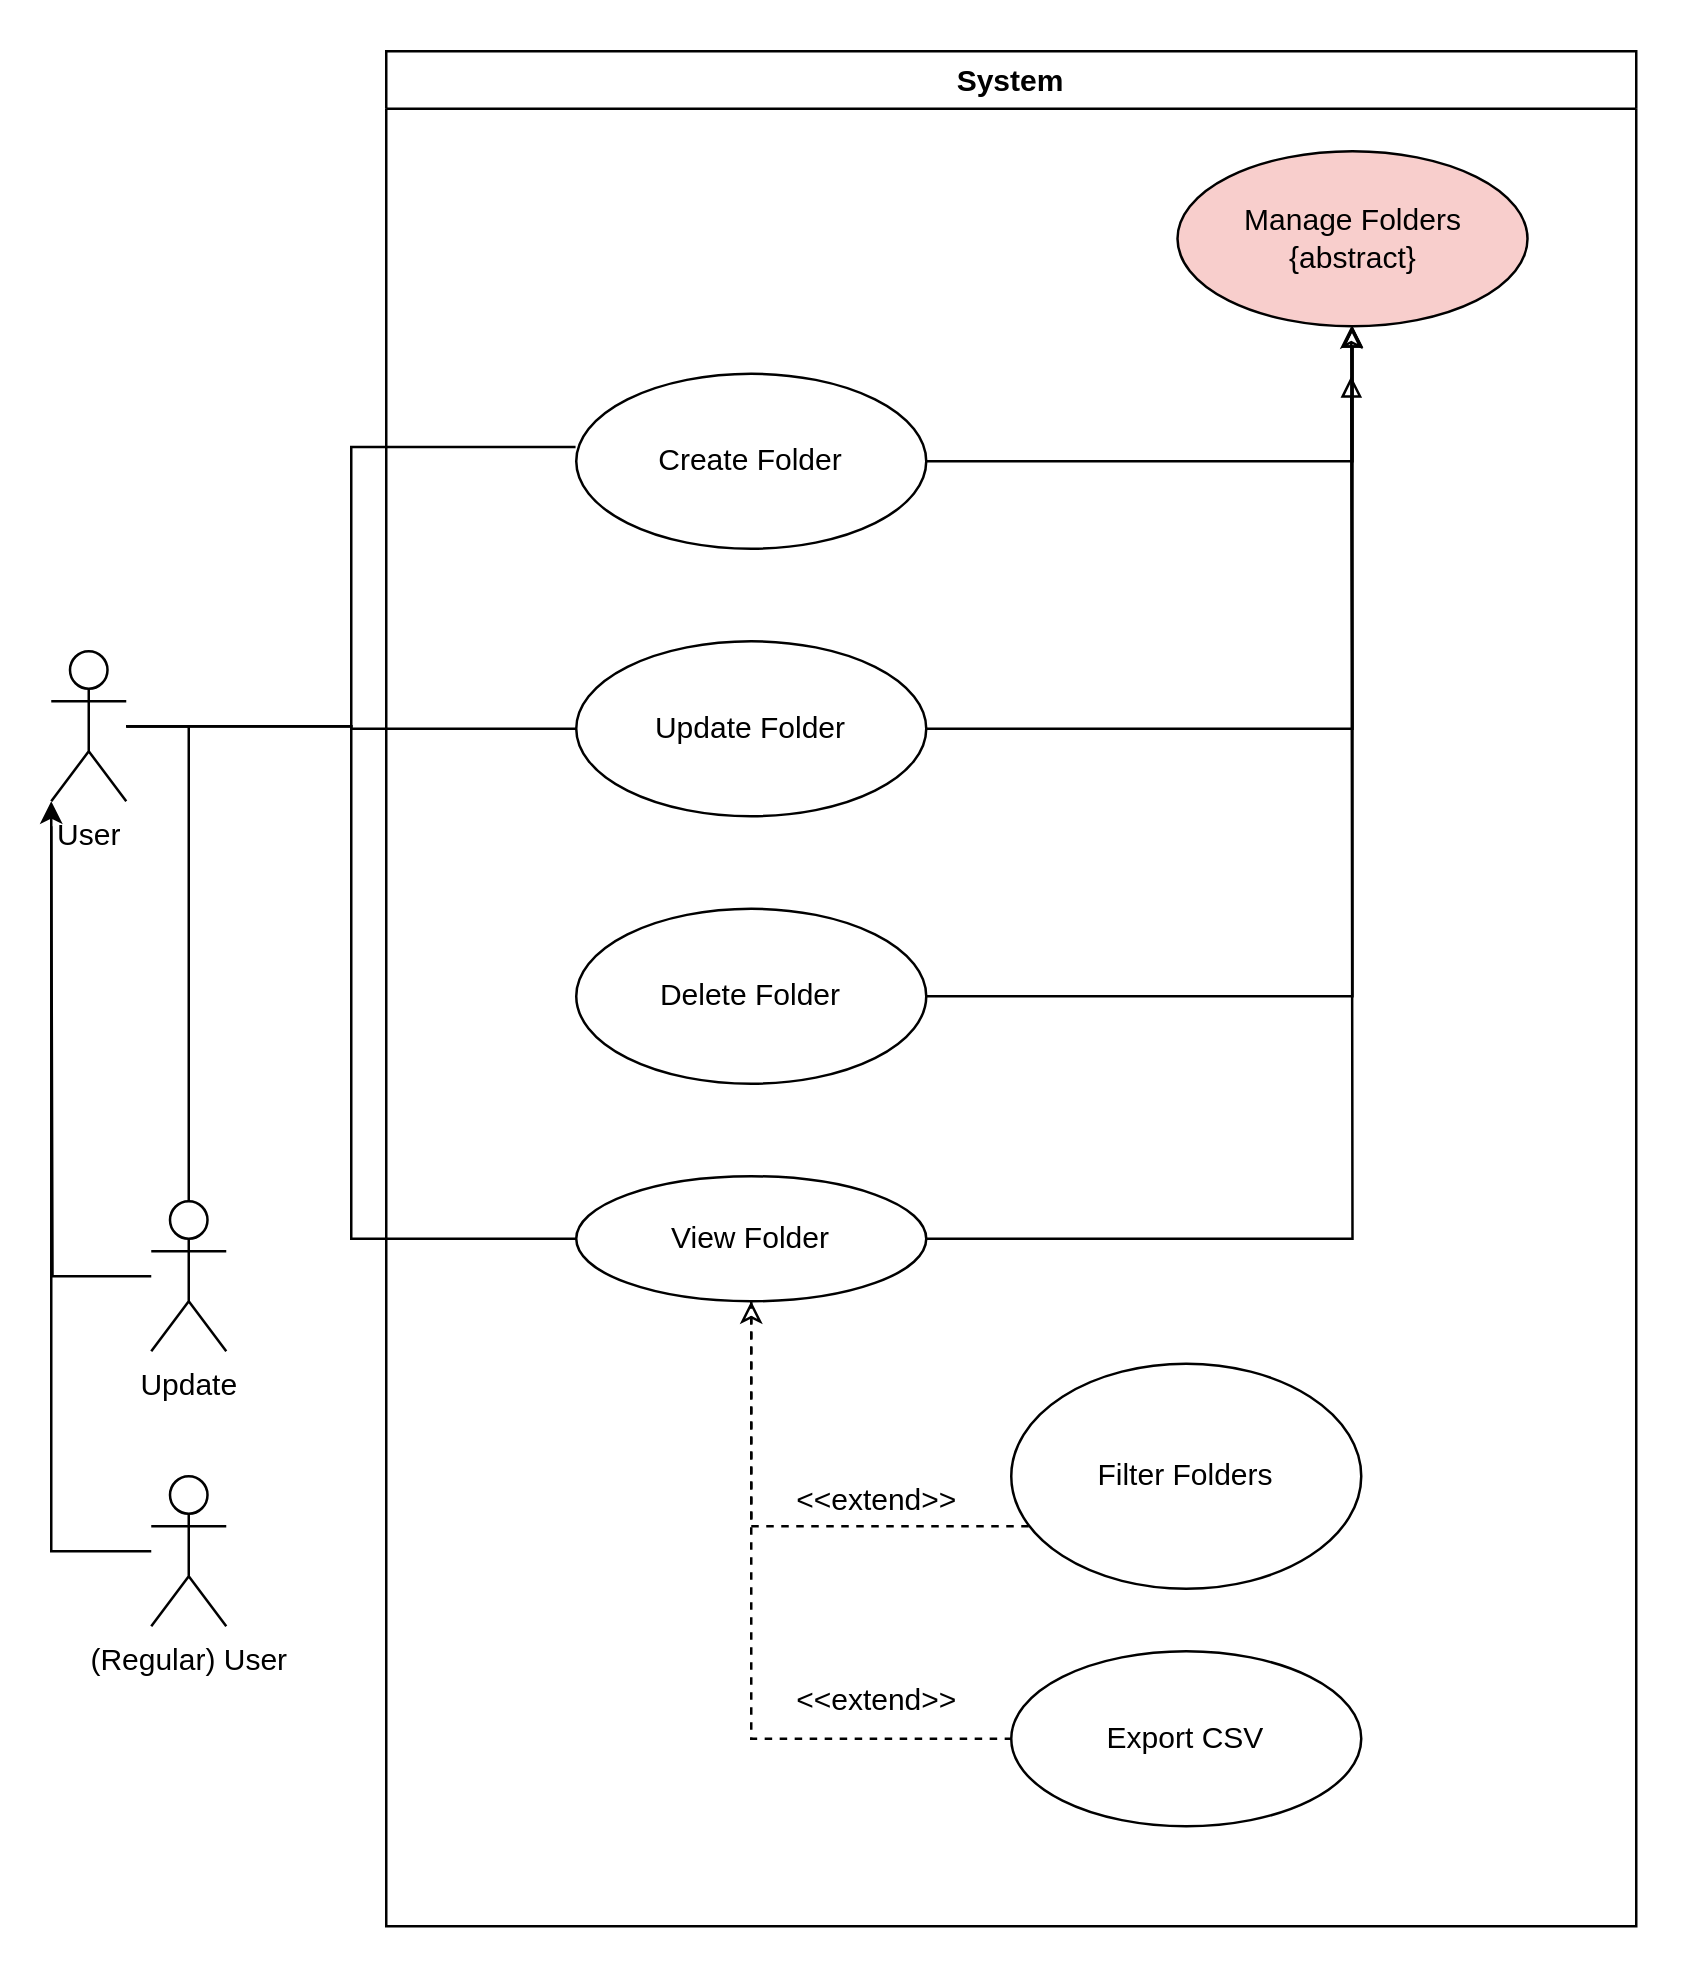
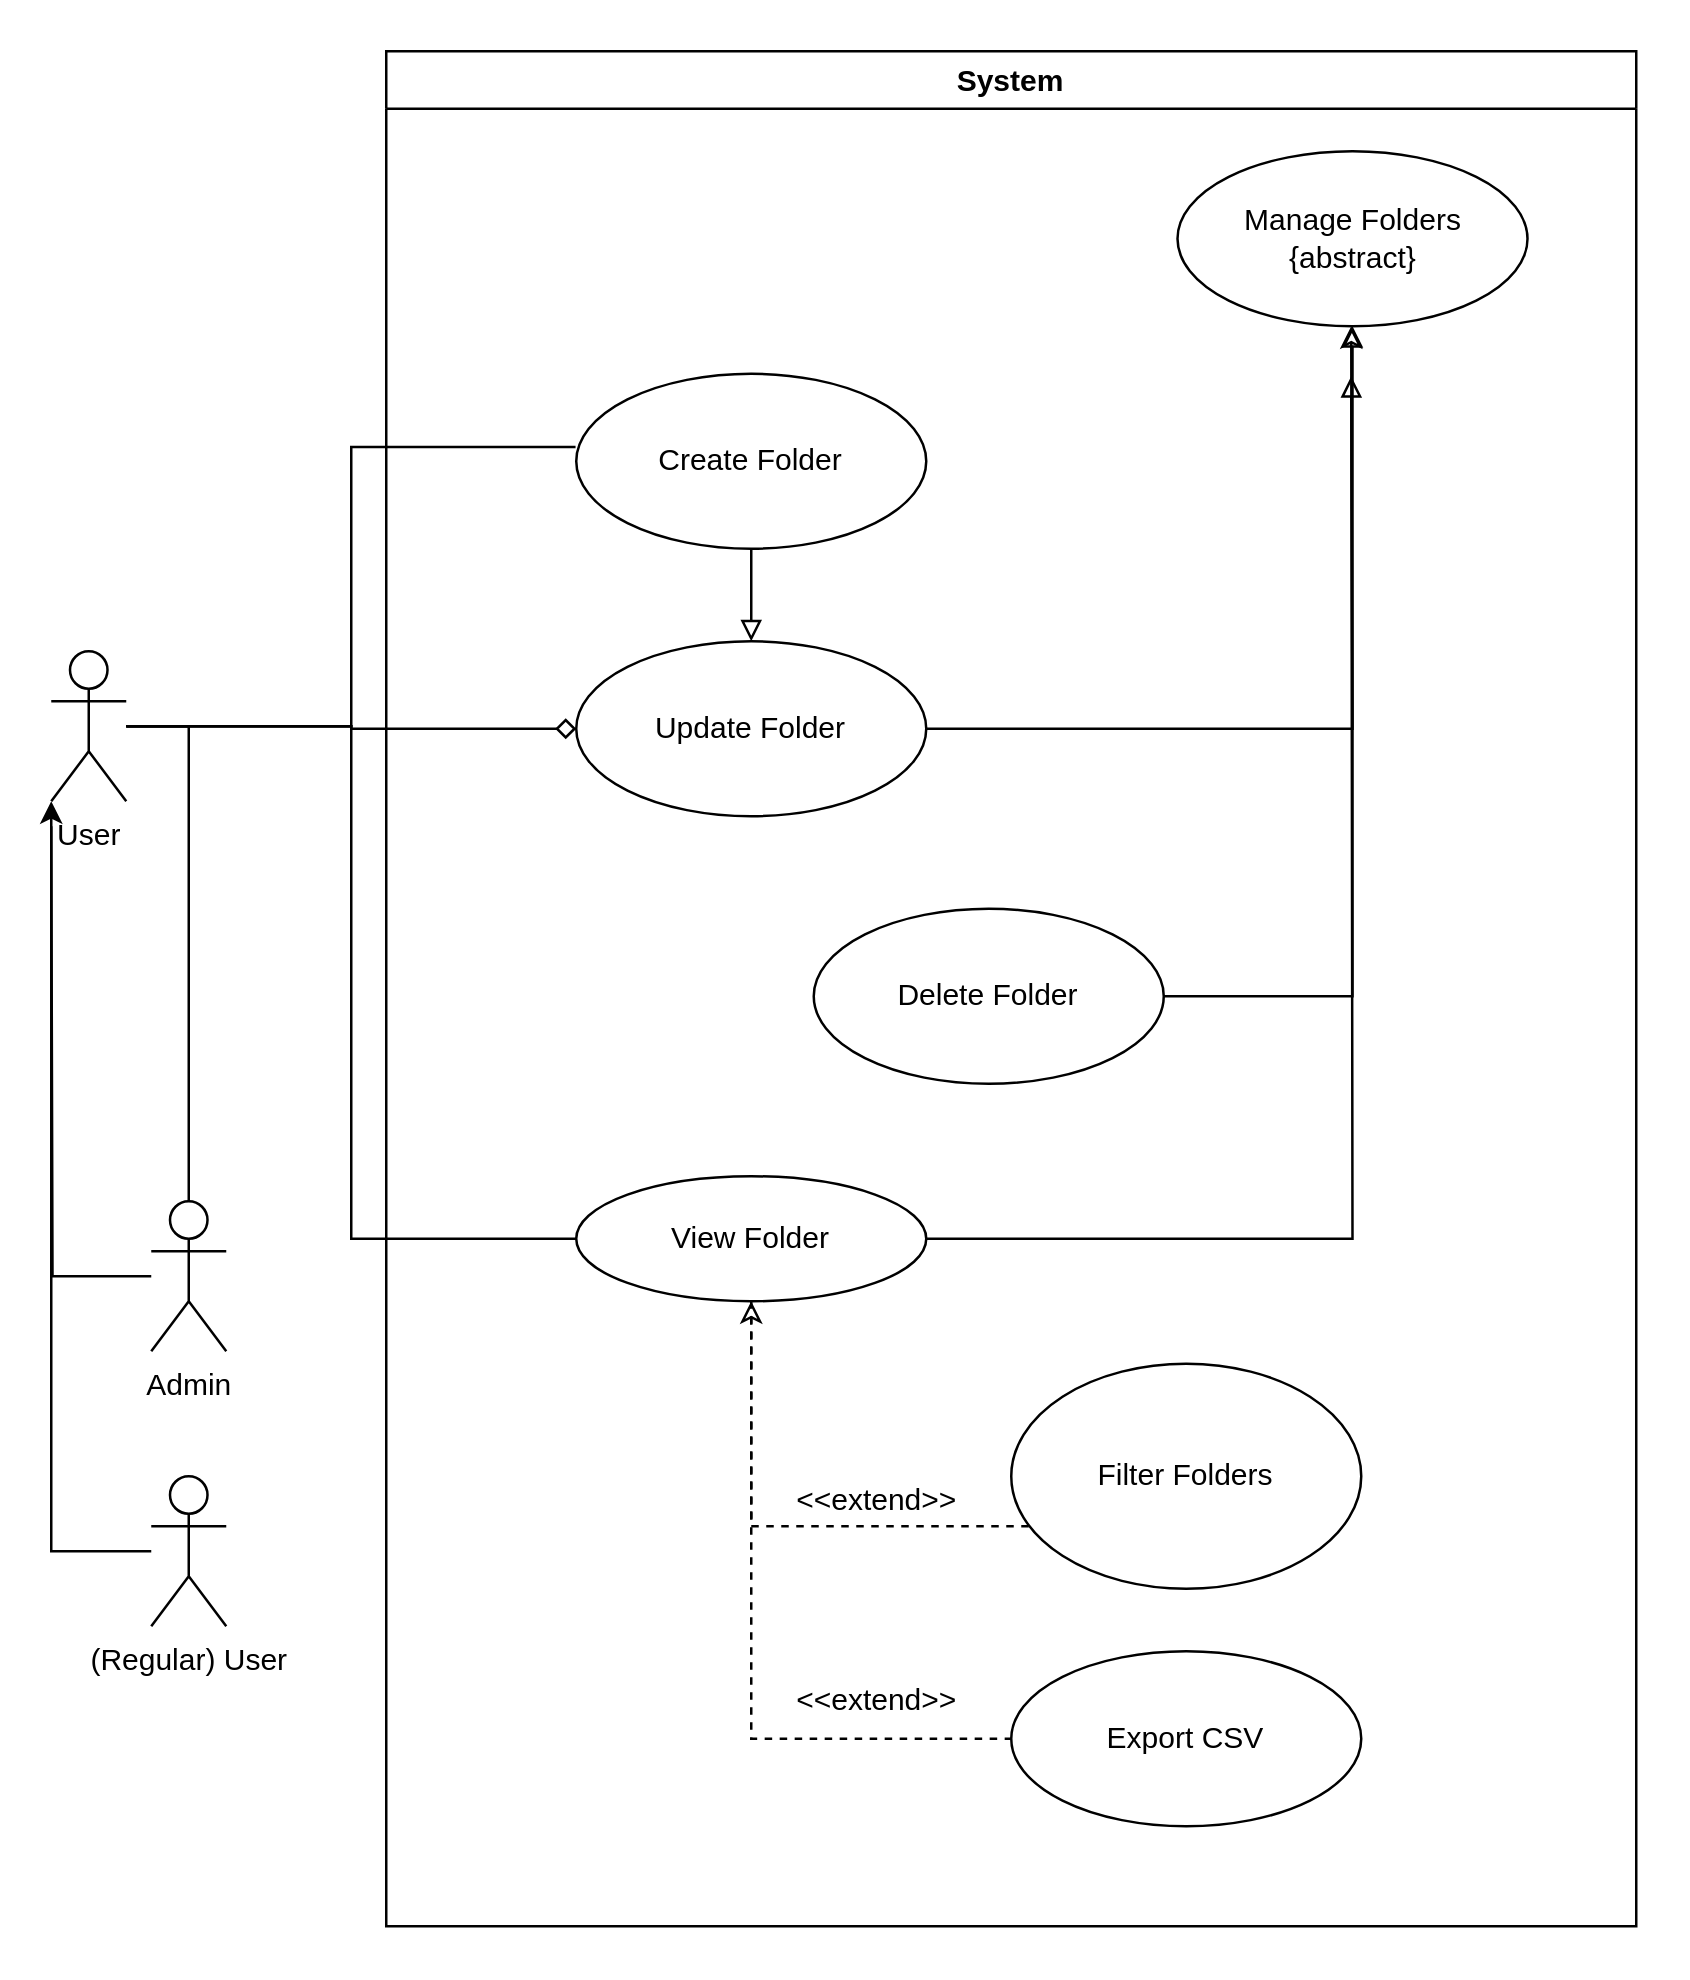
  <mxCell id="0" />
  <mxCell id="1" parent="0" />
  <mxCell id="2" style="edgeStyle=orthogonalEdgeStyle;rounded=0;comic=0;sketch=0;orthogonalLoop=1;jettySize=auto;html=1;shadow=0;startArrow=none;startFill=0;endArrow=none;endFill=0;" parent="1" source="3" edge="1"><mxGeometry relative="1" as="geometry"><mxPoint x="20" y="330" as="targetPoint" /></mxGeometry></mxCell>
- <mxCell id="3" value="Update" style="shape=umlActor;html=1;verticalLabelPosition=bottom;verticalAlign=top;align=center;" parent="1" vertex="1"><mxGeometry x="60" y="480" width="30" height="60" as="geometry" /></mxCell>
+ <mxCell id="3" value="Admin" style="shape=umlActor;html=1;verticalLabelPosition=bottom;verticalAlign=top;align=center;" parent="1" vertex="1"><mxGeometry x="60" y="480" width="30" height="60" as="geometry" /></mxCell>
  <mxCell id="4" style="edgeStyle=orthogonalEdgeStyle;rounded=0;orthogonalLoop=1;jettySize=auto;html=1;entryX=0;entryY=1;entryDx=0;entryDy=0;entryPerimeter=0;" parent="1" source="5" target="24" edge="1"><mxGeometry relative="1" as="geometry"><mxPoint x="36" y="340" as="targetPoint" /></mxGeometry></mxCell>
  <mxCell id="5" value="(Regular) User" style="shape=umlActor;html=1;verticalLabelPosition=bottom;verticalAlign=top;align=center;" parent="1" vertex="1"><mxGeometry x="60" y="590" width="30" height="60" as="geometry" /></mxCell>
  <mxCell id="6" value="System" style="swimlane;" parent="1" vertex="1"><mxGeometry x="154" y="20" width="500" height="750" as="geometry"><mxRectangle x="350" y="290" width="130" height="23" as="alternateBounds" /></mxGeometry></mxCell>
- <mxCell id="7" style="edgeStyle=orthogonalEdgeStyle;rounded=0;orthogonalLoop=1;jettySize=auto;html=1;entryX=0.5;entryY=1;entryDx=0;entryDy=0;shadow=0;sketch=0;fillOpacity=100;comic=0;startArrow=none;startFill=0;endArrow=block;endFill=0;" parent="6" source="8" target="14" edge="1"><mxGeometry relative="1" as="geometry" /></mxCell>
+ <mxCell id="7" style="edgeStyle=orthogonalEdgeStyle;rounded=0;orthogonalLoop=1;jettySize=auto;html=1;shadow=0;sketch=0;fillOpacity=100;comic=0;startArrow=none;startFill=0;endArrow=block;endFill=0;" parent="6" source="8" target="9" edge="1"><mxGeometry relative="1" as="geometry" /></mxCell>
  <mxCell id="8" value="Create Folder" style="ellipse;whiteSpace=wrap;html=1;" parent="6" vertex="1"><mxGeometry x="76" y="129" width="140" height="70" as="geometry" /></mxCell>
  <mxCell id="9" value="Update Folder" style="ellipse;whiteSpace=wrap;html=1;" parent="6" vertex="1"><mxGeometry x="76" y="236" width="140" height="70" as="geometry" /></mxCell>
- <mxCell id="10" value="Delete Folder" style="ellipse;whiteSpace=wrap;html=1;" parent="6" vertex="1"><mxGeometry x="76" y="343" width="140" height="70" as="geometry" /></mxCell>
+ <mxCell id="10" value="Delete Folder" style="ellipse;whiteSpace=wrap;html=1;" parent="6" vertex="1"><mxGeometry x="171" y="343" width="140" height="70" as="geometry" /></mxCell>
  <mxCell id="11" style="edgeStyle=orthogonalEdgeStyle;rounded=0;comic=0;sketch=0;orthogonalLoop=1;jettySize=auto;html=1;shadow=0;startArrow=none;startFill=0;endArrow=none;endFill=0;dashed=1;" parent="6" source="13" target="15" edge="1"><mxGeometry relative="1" as="geometry"><Array as="points"><mxPoint x="146" y="590" /></Array></mxGeometry></mxCell>
  <mxCell id="12" style="edgeStyle=orthogonalEdgeStyle;rounded=0;comic=0;sketch=0;orthogonalLoop=1;jettySize=auto;html=1;exitX=0.5;exitY=1;exitDx=0;exitDy=0;entryX=0;entryY=0.5;entryDx=0;entryDy=0;shadow=0;startArrow=classic;startFill=0;endArrow=none;endFill=0;dashed=1;" parent="6" source="13" target="16" edge="1"><mxGeometry relative="1" as="geometry" /></mxCell>
  <mxCell id="13" value="View Folder" style="ellipse;whiteSpace=wrap;html=1;" parent="6" vertex="1"><mxGeometry x="76" y="450" width="140" height="50" as="geometry" /></mxCell>
- <mxCell id="14" value="Manage Folders&lt;br&gt;{abstract}" style="ellipse;whiteSpace=wrap;html=1;fillColor=#f8cecc;" parent="6" vertex="1"><mxGeometry x="316.5" y="40" width="140" height="70" as="geometry" /></mxCell>
+ <mxCell id="14" value="Manage Folders&lt;br&gt;{abstract}" style="ellipse;whiteSpace=wrap;html=1;" parent="6" vertex="1"><mxGeometry x="316.5" y="40" width="140" height="70" as="geometry" /></mxCell>
  <mxCell id="15" value="Filter Folders" style="ellipse;whiteSpace=wrap;html=1;" parent="6" vertex="1"><mxGeometry x="250" y="525" width="140" height="90" as="geometry" /></mxCell>
  <mxCell id="16" value="Export CSV" style="ellipse;whiteSpace=wrap;html=1;" parent="6" vertex="1"><mxGeometry x="250" y="640" width="140" height="70" as="geometry" /></mxCell>
  <mxCell id="17" value="&amp;lt;&amp;lt;extend&amp;gt;&amp;gt;" style="text;html=1;align=center;verticalAlign=middle;resizable=0;points=[];autosize=1;strokeColor=none;" parent="6" vertex="1"><mxGeometry x="156" y="570" width="80" height="20" as="geometry" /></mxCell>
  <mxCell id="18" value="&amp;lt;&amp;lt;extend&amp;gt;&amp;gt;" style="text;html=1;align=center;verticalAlign=middle;resizable=0;points=[];autosize=1;strokeColor=none;" parent="6" vertex="1"><mxGeometry x="156" y="650" width="80" height="20" as="geometry" /></mxCell>
  <mxCell id="19" style="edgeStyle=orthogonalEdgeStyle;rounded=0;comic=0;sketch=0;orthogonalLoop=1;jettySize=auto;html=1;exitX=1;exitY=0.5;exitDx=0;exitDy=0;shadow=0;startArrow=none;startFill=0;endArrow=block;endFill=0;entryX=0.5;entryY=1;entryDx=0;entryDy=0;" parent="6" source="10" target="14" edge="1"><mxGeometry relative="1" as="geometry"><mxPoint x="386" y="130" as="targetPoint" /></mxGeometry></mxCell>
  <mxCell id="20" style="edgeStyle=orthogonalEdgeStyle;rounded=0;comic=0;sketch=0;orthogonalLoop=1;jettySize=auto;html=1;entryX=-0.002;entryY=0.419;entryDx=0;entryDy=0;entryPerimeter=0;shadow=0;startArrow=none;startFill=0;endArrow=none;endFill=0;" parent="1" source="24" target="8" edge="1"><mxGeometry relative="1" as="geometry" /></mxCell>
- <mxCell id="21" style="edgeStyle=orthogonalEdgeStyle;rounded=0;comic=0;sketch=0;orthogonalLoop=1;jettySize=auto;html=1;entryX=0;entryY=0.5;entryDx=0;entryDy=0;shadow=0;startArrow=none;startFill=0;endArrow=none;endFill=0;" parent="1" source="24" target="9" edge="1"><mxGeometry relative="1" as="geometry" /></mxCell>
+ <mxCell id="21" style="edgeStyle=orthogonalEdgeStyle;rounded=0;comic=0;sketch=0;orthogonalLoop=1;jettySize=auto;html=1;entryX=0;entryY=0.5;entryDx=0;entryDy=0;shadow=0;startArrow=none;startFill=0;endArrow=diamond;endFill=0;" parent="1" source="24" target="9" edge="1"><mxGeometry relative="1" as="geometry" /></mxCell>
  <mxCell id="22" style="edgeStyle=orthogonalEdgeStyle;rounded=0;comic=0;sketch=0;orthogonalLoop=1;jettySize=auto;html=1;entryX=0;entryY=0.5;entryDx=0;entryDy=0;shadow=0;startArrow=none;startFill=0;endArrow=none;endFill=0;" parent="1" source="24" target="13" edge="1"><mxGeometry relative="1" as="geometry" /></mxCell>
  <mxCell id="23" style="edgeStyle=orthogonalEdgeStyle;rounded=0;comic=0;sketch=0;orthogonalLoop=1;jettySize=auto;html=1;shadow=0;startArrow=none;startFill=0;endArrow=none;endFill=0;" parent="1" source="24" target="3" edge="1"><mxGeometry relative="1" as="geometry" /></mxCell>
  <mxCell id="24" value="User" style="shape=umlActor;html=1;verticalLabelPosition=bottom;verticalAlign=top;align=center;" parent="1" vertex="1"><mxGeometry x="20" y="260" width="30" height="60" as="geometry" /></mxCell>
  <mxCell id="25" style="edgeStyle=orthogonalEdgeStyle;rounded=0;comic=0;sketch=0;orthogonalLoop=1;jettySize=auto;html=1;shadow=0;startArrow=none;startFill=0;endArrow=classic;endFill=0;" parent="1" source="13" edge="1"><mxGeometry relative="1" as="geometry"><mxPoint x="540" y="130" as="targetPoint" /></mxGeometry></mxCell>
  <mxCell id="26" style="edgeStyle=orthogonalEdgeStyle;rounded=0;comic=0;sketch=0;orthogonalLoop=1;jettySize=auto;html=1;shadow=0;startArrow=none;startFill=0;endArrow=block;endFill=0;" parent="1" source="9" edge="1"><mxGeometry relative="1" as="geometry"><mxPoint x="540" y="150" as="targetPoint" /></mxGeometry></mxCell>
